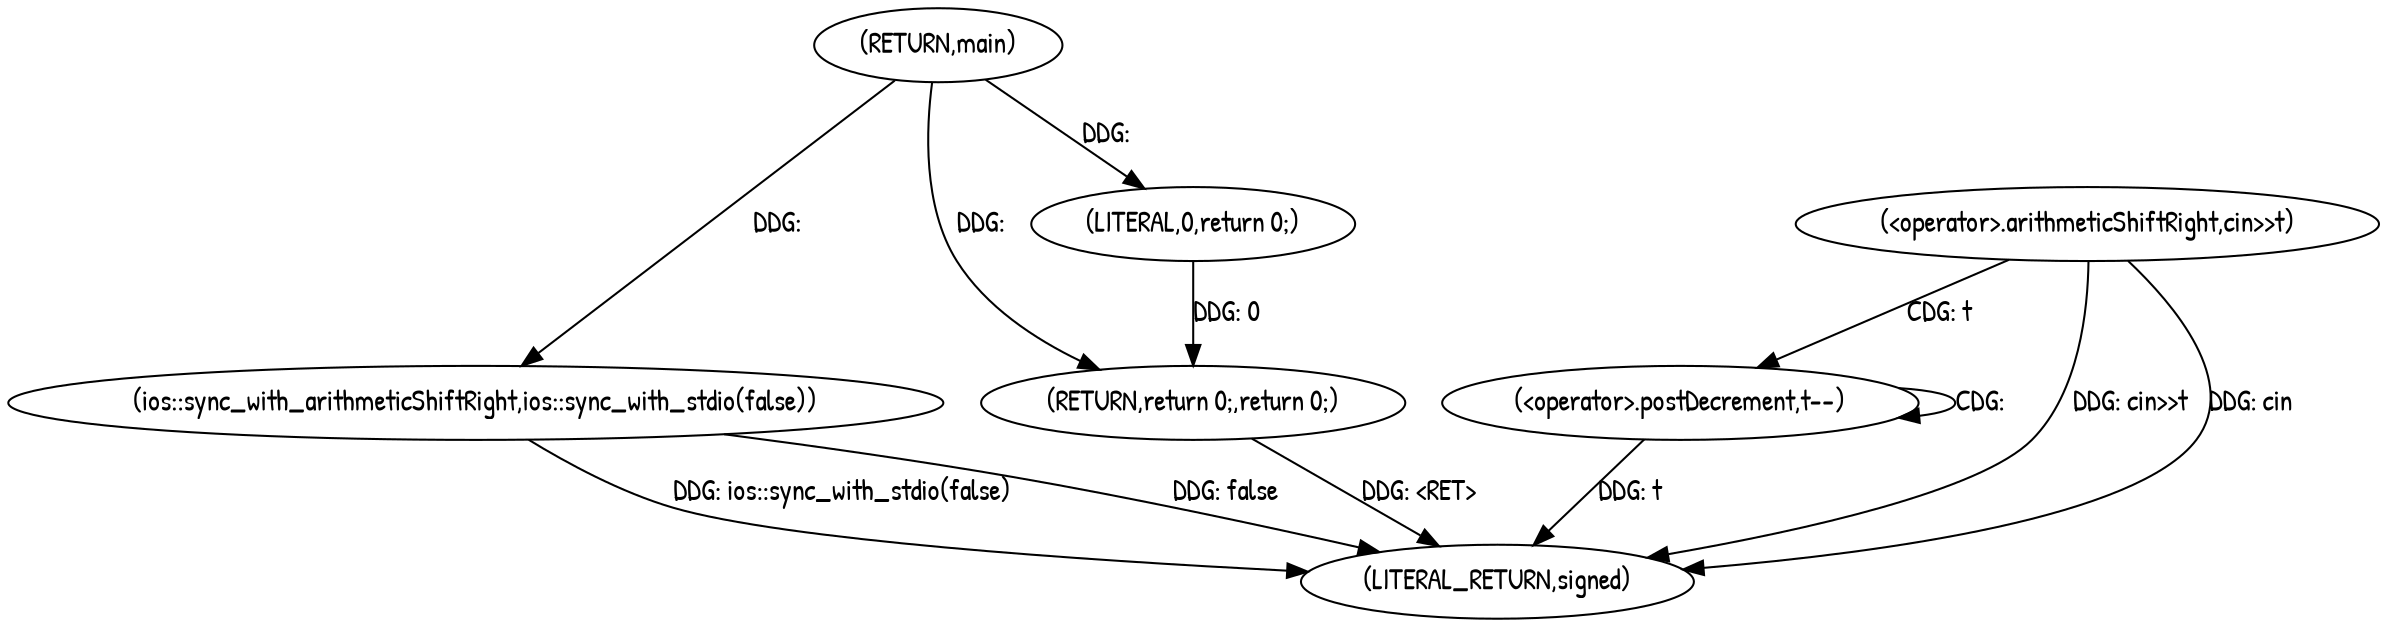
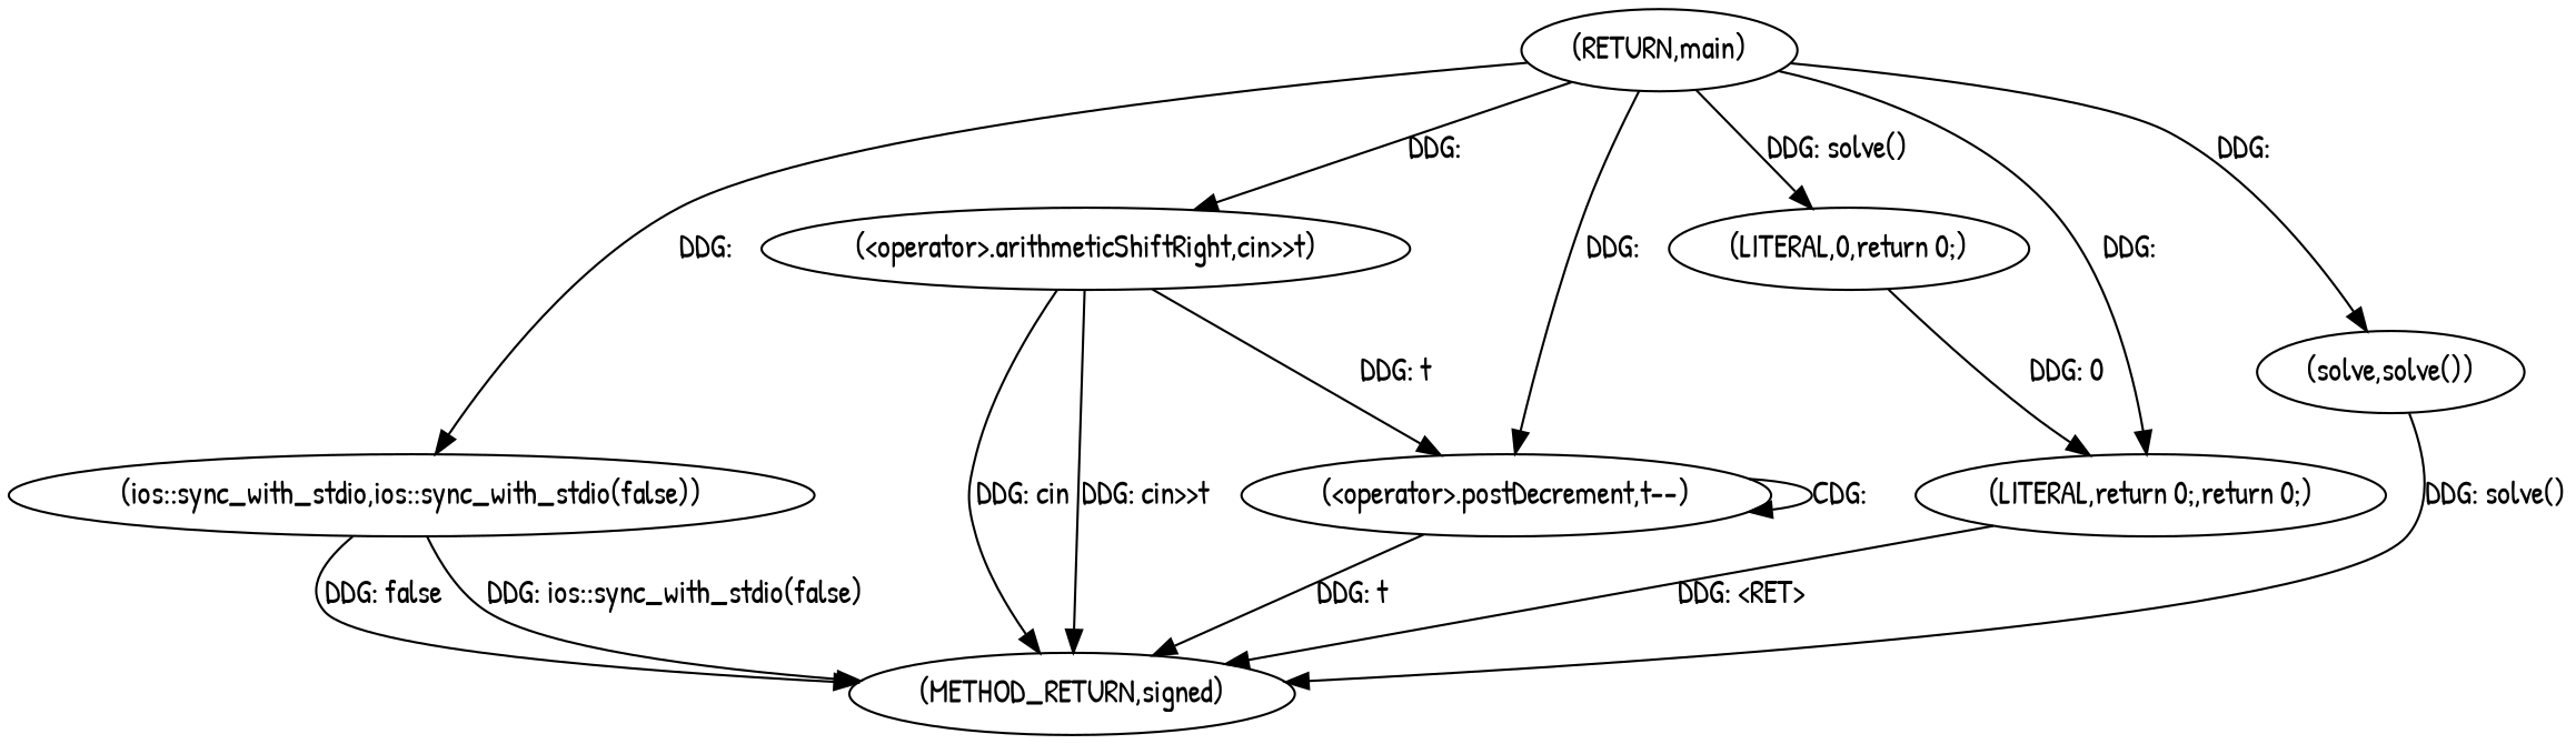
  digraph {
    fontname="Patrick Hand"
    node [fontname="Patrick Hand"]
    edge [fontname="Patrick Hand"]
    n1 [label="(RETURN,main)"]
-   n2 [label="(ios::sync_with_arithmeticShiftRight,ios::sync_with_stdio(false))"]
+   n2 [label="(ios::sync_with_stdio,ios::sync_with_stdio(false))"]
    n3 [label="(<operator>.arithmeticShiftRight,cin>>t)"]
-   n4 [label="(RETURN,return 0;,return 0;)"]
+   n4 [label="(LITERAL,return 0;,return 0;)"]
    n5 [label="(<operator>.postDecrement,t--)"]
+   n6 [label="(solve,solve())"]
    n7 [label="(LITERAL,0,return 0;)"]
-   n8 [label="(LITERAL_RETURN,signed)"]
+   n8 [label="(METHOD_RETURN,signed)"]
    n1 -> n2 [label="DDG: "]
+   n1 -> n3 [label="DDG: "]
    n1 -> n4 [label="DDG: "]
-   n1 -> n7 [label="DDG: "]
+   n1 -> n5 [label="DDG: "]
+   n1 -> n6 [label="DDG: "]
+   n1 -> n7 [label="DDG: solve()"]
    n2 -> n8 [label="DDG: ios::sync_with_stdio(false)"]
    n2 -> n8 [label="DDG: false"]
-   n3 -> n5 [label="CDG: t"]
+   n3 -> n5 [label="DDG: t"]
    n3 -> n8 [label="DDG: cin>>t"]
    n3 -> n8 [label="DDG: cin"]
    n4 -> n8 [label="DDG: <RET>"]
    n5 -> n5 [label="CDG: "]
    n5 -> n8 [label="DDG: t"]
+   n6 -> n8 [label="DDG: solve()"]
    n7 -> n4 [label="DDG: 0"]
  }
